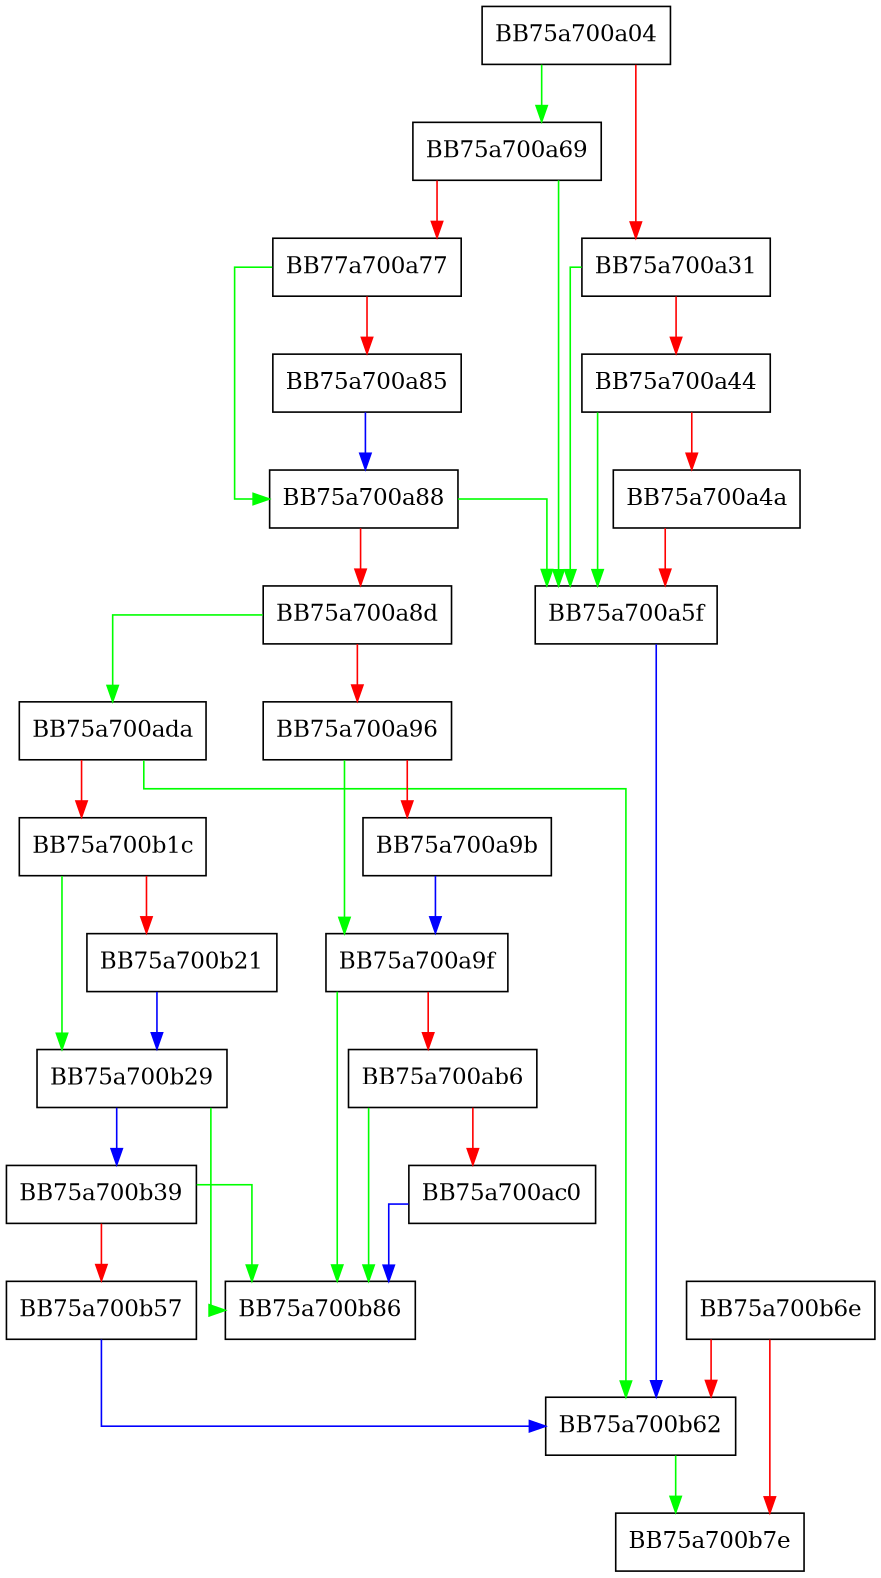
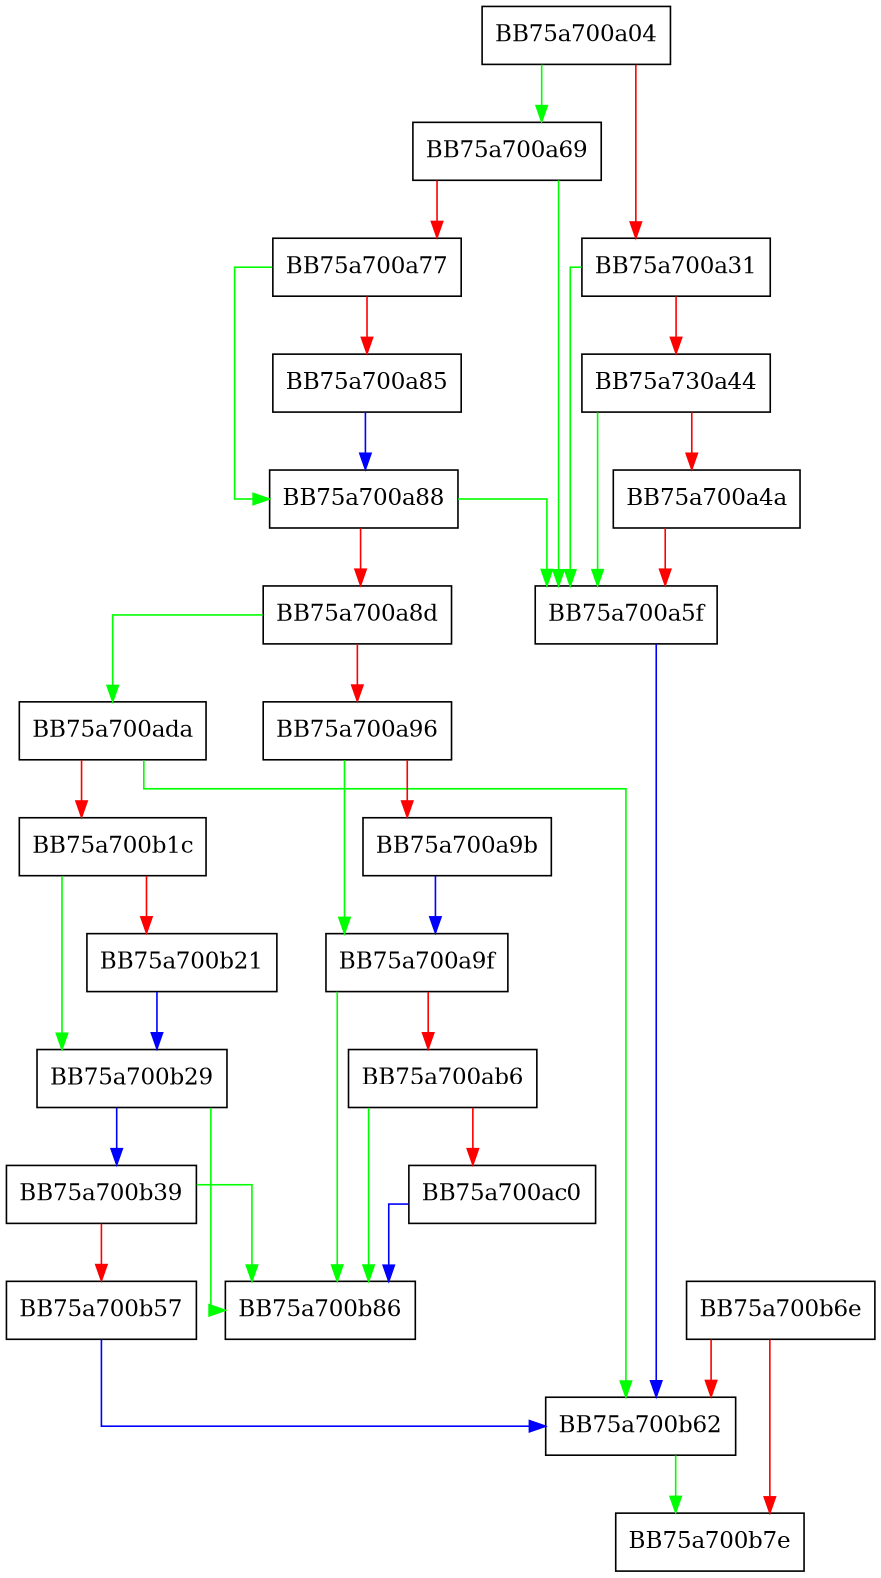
  digraph {
    fontname="DejaVu Serif"
    splines=ortho
    node [fontname="DejaVu Serif" shape=box]
    edge [color=red fontname="DejaVu Serif"]
    BB75a700a04
    BB75a700a69
    BB75a700a31
    BB75a700a5f
-   BB75a700a77 [label=BB77a700a77]
-   BB75a700a44
+   BB75a700a77
+   BB75a700a44 [label=BB75a730a44]
    BB75a700b62
    BB75a700a88
    BB75a700a85
    BB75a700a4a
    BB75a700b7e
    BB75a700b6e
    BB75a700a8d
    BB75a700ada
    BB75a700a96
    BB75a700b1c
    BB75a700a9f
    BB75a700a9b
    BB75a700b29
    BB75a700b21
    BB75a700b86
    BB75a700ab6
    BB75a700ac0
    BB75a700b39
    BB75a700b57
    BB75a700a04 -> BB75a700a69 [color=green]
    BB75a700a04 -> BB75a700a31
    BB75a700a69 -> BB75a700a5f [color=green]
    BB75a700a69 -> BB75a700a77
    BB75a700a31 -> BB75a700a5f [color=green]
    BB75a700a31 -> BB75a700a44
    BB75a700a5f -> BB75a700b62 [color=blue]
    BB75a700a77 -> BB75a700a88 [color=green]
    BB75a700a77 -> BB75a700a85
    BB75a700a44 -> BB75a700a5f [color=green]
    BB75a700a44 -> BB75a700a4a
    BB75a700b62 -> BB75a700b7e [color=green]
    BB75a700a88 -> BB75a700a5f [color=green]
    BB75a700a88 -> BB75a700a8d
    BB75a700a85 -> BB75a700a88 [color=blue]
    BB75a700a4a -> BB75a700a5f
    BB75a700b6e -> BB75a700b62
    BB75a700b6e -> BB75a700b7e
    BB75a700a8d -> BB75a700ada [color=green]
    BB75a700a8d -> BB75a700a96
    BB75a700ada -> BB75a700b62 [color=green]
    BB75a700ada -> BB75a700b1c
    BB75a700a96 -> BB75a700a9f [color=green]
    BB75a700a96 -> BB75a700a9b
    BB75a700b1c -> BB75a700b29 [color=green]
    BB75a700b1c -> BB75a700b21
    BB75a700a9f -> BB75a700b86 [color=green]
    BB75a700a9f -> BB75a700ab6
    BB75a700a9b -> BB75a700a9f [color=blue]
    BB75a700b29 -> BB75a700b86 [color=green]
    BB75a700b29 -> BB75a700b39 [color=blue]
    BB75a700b21 -> BB75a700b29 [color=blue]
    BB75a700ab6 -> BB75a700b86 [color=green]
    BB75a700ab6 -> BB75a700ac0
    BB75a700ac0 -> BB75a700b86 [color=blue]
    BB75a700b39 -> BB75a700b86 [color=green]
    BB75a700b39 -> BB75a700b57
    BB75a700b57 -> BB75a700b62 [color=blue]
  }
